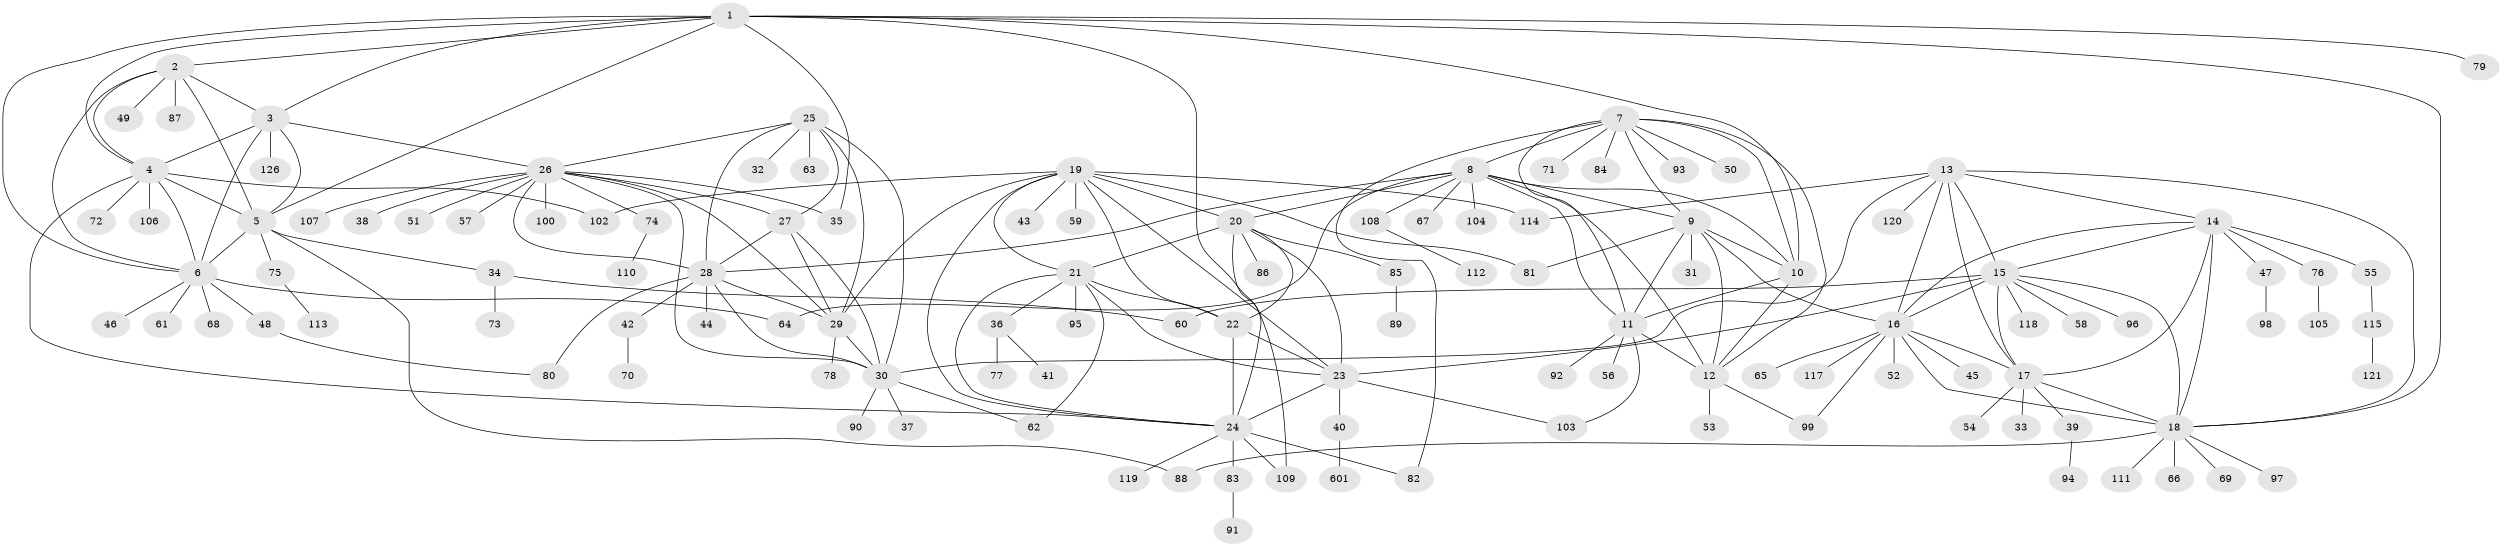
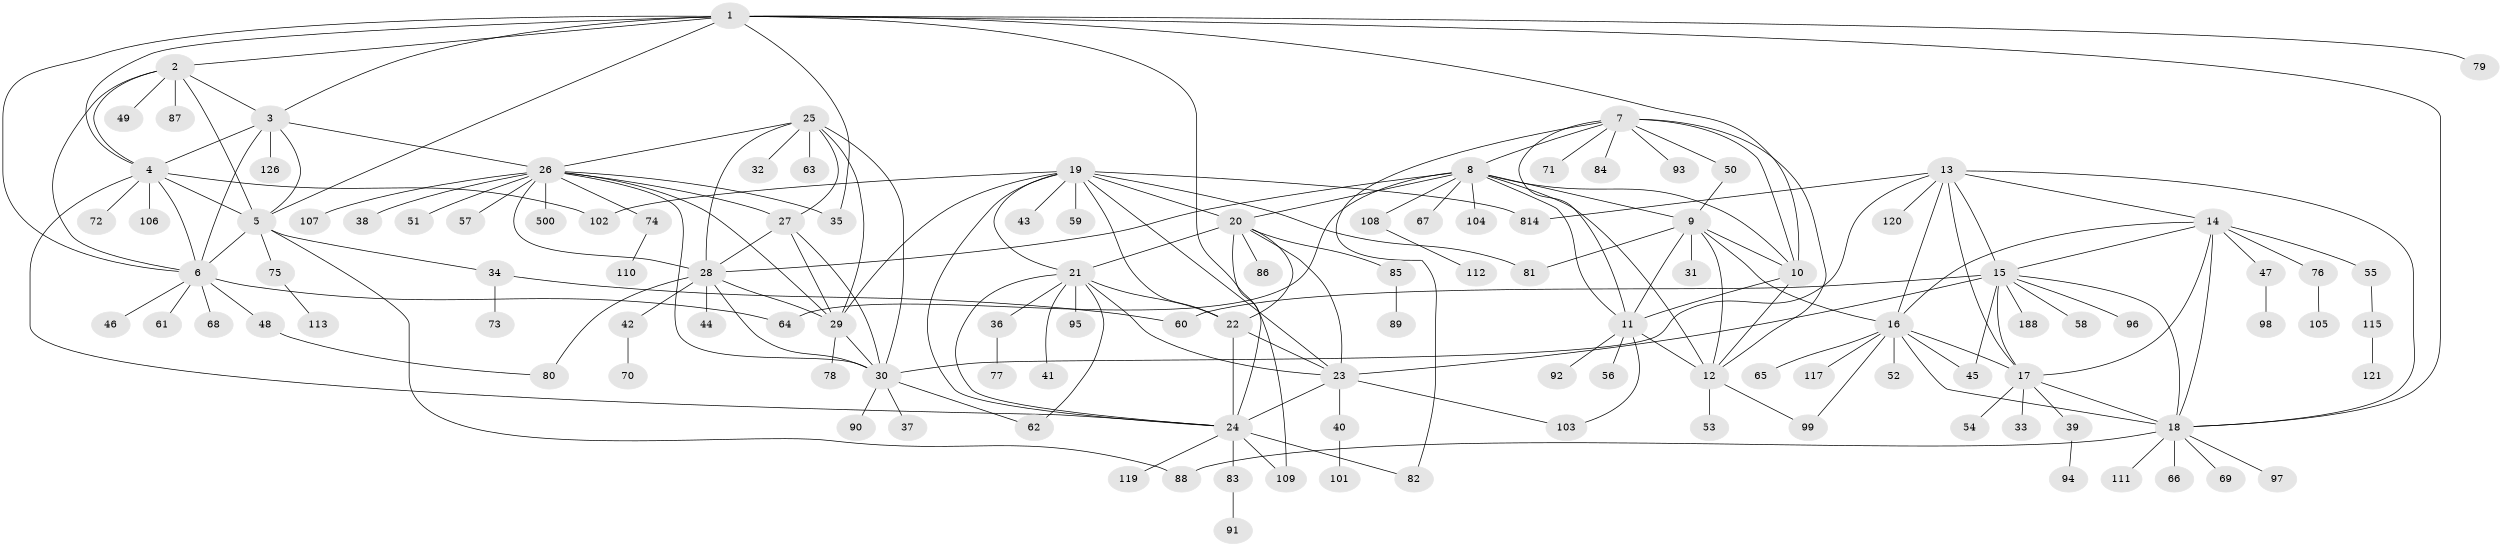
  graph {
    node [color=gray90 style=filled]
    1
    2
    3
    4
    5
    6
    10
    18
    35
    79
    109
    49
    87
    26
    n15 [label=126]
    24
    72
    102
    106
    34
    75
    88
    46
    48
    61
    64
    68
    11
    12
    66
    69
    97
    111
    28
    30
    29
    27
    38
    51
    57
    74
-   100
+   100 [label=500]
    107
    82
    83
    119
    60
    73
    113
    80
    7
    8
    9
    50
    71
    84
    93
    20
    67
    104
    108
    16
    31
    81
    56
    92
    103
    53
    99
    23
    21
    22
    85
    86
    42
    44
    112
    17
    45
    52
    65
    117
    13
    14
    15
-   114
+   114 [label=814]
    120
    47
    55
    76
    58
    96
-   118
+   118 [label=188]
    33
    39
    54
    62
    37
    90
    98
    115
    105
    40
    94
    19
    43
    59
    36
    41
    95
    78
    89
    77
-   101 [label=601]
+   101
    91
    25
    32
    63
    110
    70
    121
    1 -- 2
    1 -- 3
    1 -- 4
    1 -- 5
    1 -- 6
    1 -- 10
    1 -- 18
    1 -- 35
    1 -- 79
    1 -- 109
    2 -- 3
    2 -- 4
    2 -- 5
    2 -- 6
    2 -- 49
    2 -- 87
    3 -- 4
    3 -- 5
    3 -- 6
    3 -- 26
    3 -- n15
    4 -- 5
    4 -- 6
    4 -- 24
    4 -- 72
    4 -- 102
    4 -- 106
    5 -- 6
    5 -- 34
    5 -- 75
    5 -- 88
    6 -- 46
    6 -- 48
    6 -- 61
    6 -- 64
    6 -- 68
    10 -- 11
    10 -- 12
    18 -- 88
    18 -- 66
    18 -- 69
    18 -- 97
    18 -- 111
    26 -- 35
    26 -- 28
    26 -- 30
    26 -- 29
    26 -- 27
    26 -- 38
    26 -- 51
    26 -- 57
    26 -- 74
    26 -- 100
    26 -- 107
    24 -- 109
    24 -- 82
    24 -- 83
    24 -- 119
    34 -- 60
    34 -- 73
    75 -- 113
    48 -- 80
    11 -- 12
    11 -- 56
    11 -- 92
    11 -- 103
    12 -- 53
    12 -- 99
    28 -- 30
    28 -- 29
    28 -- 80
    28 -- 42
    28 -- 44
    30 -- 62
    30 -- 37
    30 -- 90
    29 -- 30
    29 -- 78
    27 -- 28
    27 -- 30
    27 -- 29
    74 -- 110
    83 -- 91
    7 -- 10
    7 -- 11
    7 -- 12
    7 -- 82
    7 -- 8
-   7 -- 9
+   50 -- 9
    7 -- 50
    7 -- 71
    7 -- 84
    7 -- 93
    8 -- 10
    8 -- 64
    8 -- 11
    8 -- 12
    8 -- 28
    8 -- 9
    8 -- 20
    8 -- 67
    8 -- 104
    8 -- 108
    9 -- 10
    9 -- 11
    9 -- 12
    9 -- 16
    9 -- 31
    9 -- 81
    20 -- 24
    20 -- 23
    20 -- 21
    20 -- 22
    20 -- 85
    20 -- 86
    108 -- 112
    16 -- 18
    16 -- 99
    16 -- 17
    16 -- 45
    16 -- 52
    16 -- 65
    16 -- 117
    23 -- 24
    23 -- 103
    23 -- 40
    21 -- 24
    21 -- 23
    21 -- 22
    21 -- 62
    21 -- 36
-   36 -- 41
+   21 -- 41
    21 -- 95
    22 -- 24
    22 -- 23
    85 -- 89
    42 -- 70
    17 -- 18
    17 -- 33
    17 -- 39
    17 -- 54
    13 -- 18
    13 -- 30
    13 -- 16
    13 -- 17
    13 -- 14
    13 -- 15
    13 -- 114
    13 -- 120
    14 -- 18
    14 -- 16
    14 -- 17
    14 -- 15
    14 -- 47
    14 -- 55
    14 -- 76
    15 -- 18
    15 -- 60
-   15 -- 16
+   15 -- 45
    15 -- 23
    15 -- 17
    15 -- 58
    15 -- 96
    15 -- 118
    47 -- 98
    55 -- 115
    76 -- 105
    39 -- 94
    115 -- 121
    40 -- 101
    19 -- 24
    19 -- 102
    19 -- 29
    19 -- 20
    19 -- 81
    19 -- 23
    19 -- 21
    19 -- 22
    19 -- 114
    19 -- 43
    19 -- 59
    36 -- 77
    25 -- 26
    25 -- 28
    25 -- 30
    25 -- 29
    25 -- 27
    25 -- 32
    25 -- 63
  }
